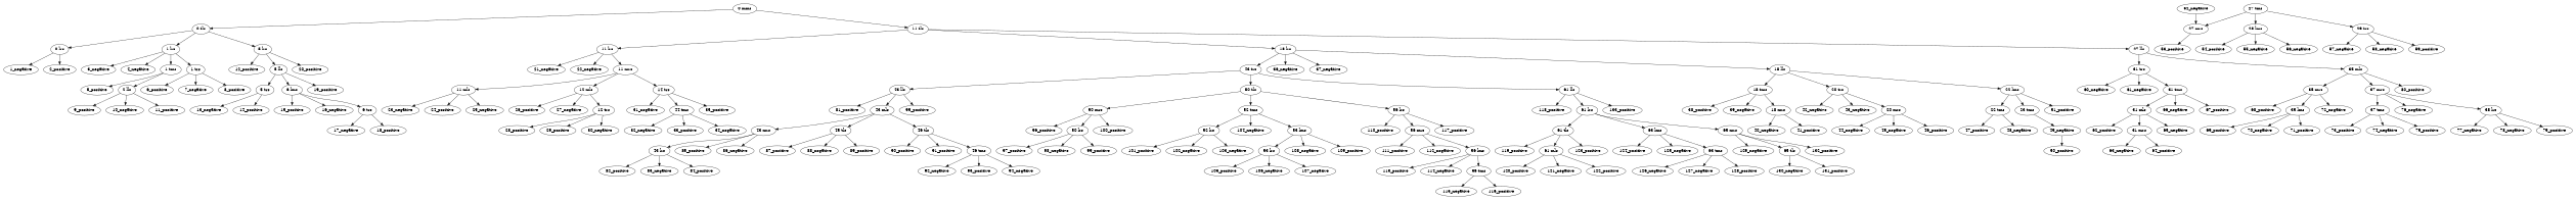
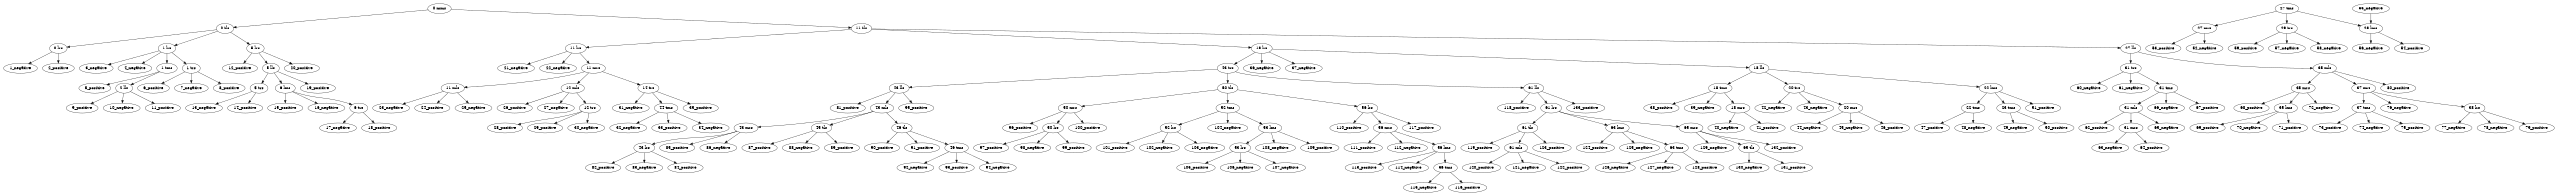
  strict digraph {
    "0 lrs"
    "1_negative"
    "2_positive"
    "0 tls"
    "1 lrs"
    "5 lrs"
    "3_negative"
    "4_negative"
    "1 tms"
    "1 trs"
    "12_positive"
    "5 lls"
    "20_positive"
    "5_positive"
    "2 lls"
    "5 trs"
    "6 lms"
    "19_positive"
    "6_positive"
    "7_negative"
    "8_positive"
    "9_positive"
    "10_negative"
    "11_positive"
    "13_negative"
    "14_positive"
    "15_positive"
    "16_negative"
    "6 trs"
    "17_negative"
    "18_positive"
    "0 mms"
    "11 tls"
    "11 lrs"
    "18 lrs"
    "27 lls"
    "43 trs"
    "43 lls"
    "50 tls"
    "61 lls"
    "21_negative"
    "22_negative"
    "11 mrs"
    "36_negative"
    "37_negative"
    "18 lls"
    "31 trs"
    "35 mls"
    "81_positive"
    "43 mls"
    "95_positive"
    "50 mrs"
    "52 tms"
    "56 lrs"
    "118_positive"
    "61 lrs"
    "133_positive"
    "11 mls"
    "12 mls"
    "14 trs"
    "23_negative"
    "24_positive"
    "25_negative"
    "26_positive"
    "27_negative"
    "12 trs"
    "31_negative"
    n68 [label="44 tms"]
    "35_positive"
    "28_positive"
    "29_positive"
    "30_negative"
    "32_negative"
    "33_positive"
    "34_negative"
    "18 tms"
    "20 trs"
    "22 lms"
    "27 tms"
    "27 mrs"
    "28 lms"
    "29 trs"
    "60_negative"
    "61_negative"
    "31 tms"
    "35 mrs"
    "37 mrs"
    "80_positive"
    "38_positive"
    "39_negative"
    "18 mrs"
    "42_negative"
    "43_negative"
    "20 mrs"
    "22 tms"
    "23 tms"
    "51_positive"
    "40_negative"
    "41_positive"
    "44_negative"
    "45_negative"
    "46_positive"
    "47_positive"
    "48_negative"
    "49_negative"
    "50_positive"
    "52_negative"
    "53_positive"
    "54_positive"
    "55_negative"
    "56_negative"
    "57_negative"
    "58_negative"
    "59_positive"
    "31 mls"
    "66_negative"
    "67_positive"
    "68_positive"
    "35 lms"
    "72_negative"
    "37 tms"
    "76_negative"
    "38 lrs"
    "62_positive"
    "31 mrs"
    "65_negative"
    "63_negative"
    "64_positive"
    "69_positive"
    "70_negative"
    "71_positive"
    "73_positive"
    "74_negative"
    "75_positive"
    "77_negative"
    "78_negative"
    "79_positive"
    "43 mrs"
    "45 tls"
    "46 tls"
    "43 lrs"
    "85_positive"
    "86_negative"
    "87_positive"
    "88_negative"
    "89_positive"
    "90_positive"
    "91_positive"
    "46 tms"
    "82_positive"
    "83_negative"
    "84_positive"
    "92_negative"
    "93_positive"
    "94_negative"
    "96_positive"
    "50 lrs"
    "100_positive"
    "52 lrs"
    "104_negative"
    "53 lms"
    "110_positive"
    "56 mrs"
    "117_positive"
    "61 tls"
    "63 lms"
    "65 mrs"
    "97_positive"
    "98_negative"
    "99_positive"
    "101_positive"
    "102_negative"
    "103_negative"
    "53 lrs"
    "108_negative"
    "109_positive"
    "111_positive"
    "112_negative"
    "56 lms"
    "105_positive"
    "106_negative"
    "107_negative"
    "113_positive"
    "114_negative"
    "56 tms"
    "115_negative"
    "116_positive"
    "119_positive"
    "61 mls"
    "123_positive"
    "124_positive"
    "125_negative"
    "63 tms"
    "129_negative"
    "65 tls"
    "132_positive"
    "120_positive"
    "121_negative"
    "122_positive"
    "126_negative"
    "127_negative"
    "128_positive"
    "130_negative"
    "131_positive"
    "0 lrs" -> "1_negative"
    "0 lrs" -> "2_positive"
    "0 tls" -> "0 lrs"
    "0 tls" -> "1 lrs"
    "0 tls" -> "5 lrs"
    "1 lrs" -> "3_negative"
    "1 lrs" -> "4_negative"
    "1 lrs" -> "1 tms"
    "1 lrs" -> "1 trs"
    "5 lrs" -> "12_positive"
    "5 lrs" -> "5 lls"
    "5 lrs" -> "20_positive"
    "1 tms" -> "5_positive"
    "1 tms" -> "2 lls"
    "1 trs" -> "6_positive"
    "1 trs" -> "7_negative"
    "1 trs" -> "8_positive"
    "5 lls" -> "5 trs"
    "5 lls" -> "6 lms"
    "5 lls" -> "19_positive"
    "2 lls" -> "9_positive"
    "2 lls" -> "10_negative"
    "2 lls" -> "11_positive"
    "5 trs" -> "13_negative"
    "5 trs" -> "14_positive"
    "6 lms" -> "15_positive"
    "6 lms" -> "16_negative"
    "6 lms" -> "6 trs"
    "6 trs" -> "17_negative"
    "6 trs" -> "18_positive"
    "0 mms" -> "0 tls"
    "0 mms" -> "11 tls"
    "11 tls" -> "11 lrs"
    "11 tls" -> "18 lrs"
    "11 tls" -> "27 lls"
    "11 lrs" -> "21_negative"
    "11 lrs" -> "22_negative"
    "11 lrs" -> "11 mrs"
    "18 lrs" -> "43 trs"
    "18 lrs" -> "36_negative"
    "18 lrs" -> "37_negative"
    "18 lrs" -> "18 lls"
    "27 lls" -> "31 trs"
    "27 lls" -> "35 mls"
    "43 trs" -> "43 lls"
    "43 trs" -> "50 tls"
    "43 trs" -> "61 lls"
    "43 lls" -> "81_positive"
    "43 lls" -> "43 mls"
    "43 lls" -> "95_positive"
    "50 tls" -> "50 mrs"
    "50 tls" -> "52 tms"
    "50 tls" -> "56 lrs"
    "61 lls" -> "118_positive"
    "61 lls" -> "61 lrs"
    "61 lls" -> "133_positive"
    "11 mrs" -> "11 mls"
    "11 mrs" -> "12 mls"
    "11 mrs" -> "14 trs"
    "18 lls" -> "18 tms"
    "18 lls" -> "20 trs"
    "18 lls" -> "22 lms"
    "31 trs" -> "60_negative"
    "31 trs" -> "61_negative"
    "31 trs" -> "31 tms"
    "35 mls" -> "35 mrs"
    "35 mls" -> "37 mrs"
    "35 mls" -> "80_positive"
    "43 mls" -> "43 mrs"
    "43 mls" -> "45 tls"
    "43 mls" -> "46 tls"
    "50 mrs" -> "96_positive"
    "50 mrs" -> "50 lrs"
    "50 mrs" -> "100_positive"
    "52 tms" -> "52 lrs"
    "52 tms" -> "104_negative"
    "52 tms" -> "53 lms"
    "56 lrs" -> "110_positive"
    "56 lrs" -> "56 mrs"
    "56 lrs" -> "117_positive"
    "61 lrs" -> "61 tls"
    "61 lrs" -> "63 lms"
    "61 lrs" -> "65 mrs"
    "11 mls" -> "23_negative"
    "11 mls" -> "24_positive"
    "11 mls" -> "25_negative"
    "12 mls" -> "26_positive"
    "12 mls" -> "27_negative"
    "12 mls" -> "12 trs"
    "14 trs" -> "31_negative"
    "14 trs" -> n68
    "14 trs" -> "35_positive"
    "12 trs" -> "28_positive"
    "12 trs" -> "29_positive"
    "12 trs" -> "30_negative"
    n68 -> "32_negative"
    n68 -> "33_positive"
    n68 -> "34_negative"
    "18 tms" -> "38_positive"
    "18 tms" -> "39_negative"
    "18 tms" -> "18 mrs"
    "20 trs" -> "42_negative"
    "20 trs" -> "43_negative"
    "20 trs" -> "20 mrs"
    "22 lms" -> "22 tms"
    "22 lms" -> "23 tms"
    "22 lms" -> "51_positive"
    "27 tms" -> "27 mrs"
    "27 tms" -> "28 lms"
    "27 tms" -> "29 trs"
-   "52_negative" -> "27 mrs"
+   "27 mrs" -> "52_negative"
    "27 mrs" -> "53_positive"
    "28 lms" -> "54_positive"
-   "28 lms" -> "55_negative"
+   "55_negative" -> "28 lms"
    "28 lms" -> "56_negative"
    "29 trs" -> "57_negative"
    "29 trs" -> "58_negative"
    "29 trs" -> "59_positive"
    "31 tms" -> "31 mls"
    "31 tms" -> "66_negative"
    "31 tms" -> "67_positive"
    "35 mrs" -> "68_positive"
    "35 mrs" -> "35 lms"
    "35 mrs" -> "72_negative"
    "37 mrs" -> "37 tms"
    "37 mrs" -> "76_negative"
    "37 mrs" -> "38 lrs"
    "18 mrs" -> "40_negative"
    "18 mrs" -> "41_positive"
    "20 mrs" -> "44_negative"
    "20 mrs" -> "45_negative"
    "20 mrs" -> "46_positive"
    "22 tms" -> "47_positive"
    "22 tms" -> "48_negative"
    "23 tms" -> "49_negative"
-   "49_negative" -> "50_positive"
+   "23 tms" -> "50_positive"
    "31 mls" -> "62_positive"
    "31 mls" -> "31 mrs"
    "31 mls" -> "65_negative"
    "35 lms" -> "69_positive"
    "35 lms" -> "70_negative"
    "35 lms" -> "71_positive"
    "37 tms" -> "73_positive"
    "37 tms" -> "74_negative"
    "37 tms" -> "75_positive"
    "38 lrs" -> "77_negative"
    "38 lrs" -> "78_negative"
    "38 lrs" -> "79_positive"
    "31 mrs" -> "63_negative"
    "31 mrs" -> "64_positive"
    "43 mrs" -> "43 lrs"
    "43 mrs" -> "85_positive"
    "43 mrs" -> "86_negative"
    "45 tls" -> "87_positive"
    "45 tls" -> "88_negative"
    "45 tls" -> "89_positive"
    "46 tls" -> "90_positive"
    "46 tls" -> "91_positive"
    "46 tls" -> "46 tms"
    "43 lrs" -> "82_positive"
    "43 lrs" -> "83_negative"
    "43 lrs" -> "84_positive"
    "46 tms" -> "92_negative"
    "46 tms" -> "93_positive"
    "46 tms" -> "94_negative"
    "50 lrs" -> "97_positive"
    "50 lrs" -> "98_negative"
    "50 lrs" -> "99_positive"
    "52 lrs" -> "101_positive"
    "52 lrs" -> "102_negative"
    "52 lrs" -> "103_negative"
    "53 lms" -> "53 lrs"
    "53 lms" -> "108_negative"
    "53 lms" -> "109_positive"
    "56 mrs" -> "111_positive"
    "56 mrs" -> "112_negative"
    "56 mrs" -> "56 lms"
    "61 tls" -> "119_positive"
    "61 tls" -> "61 mls"
    "61 tls" -> "123_positive"
    "63 lms" -> "124_positive"
    "63 lms" -> "125_negative"
    "63 lms" -> "63 tms"
    "65 mrs" -> "129_negative"
    "65 mrs" -> "65 tls"
    "65 mrs" -> "132_positive"
    "53 lrs" -> "105_positive"
    "53 lrs" -> "106_negative"
    "53 lrs" -> "107_negative"
    "56 lms" -> "113_positive"
    "56 lms" -> "114_negative"
    "56 lms" -> "56 tms"
    "56 tms" -> "115_negative"
    "56 tms" -> "116_positive"
    "61 mls" -> "120_positive"
    "61 mls" -> "121_negative"
    "61 mls" -> "122_positive"
    "63 tms" -> "126_negative"
    "63 tms" -> "127_negative"
    "63 tms" -> "128_positive"
    "65 tls" -> "130_negative"
    "65 tls" -> "131_positive"
  }
